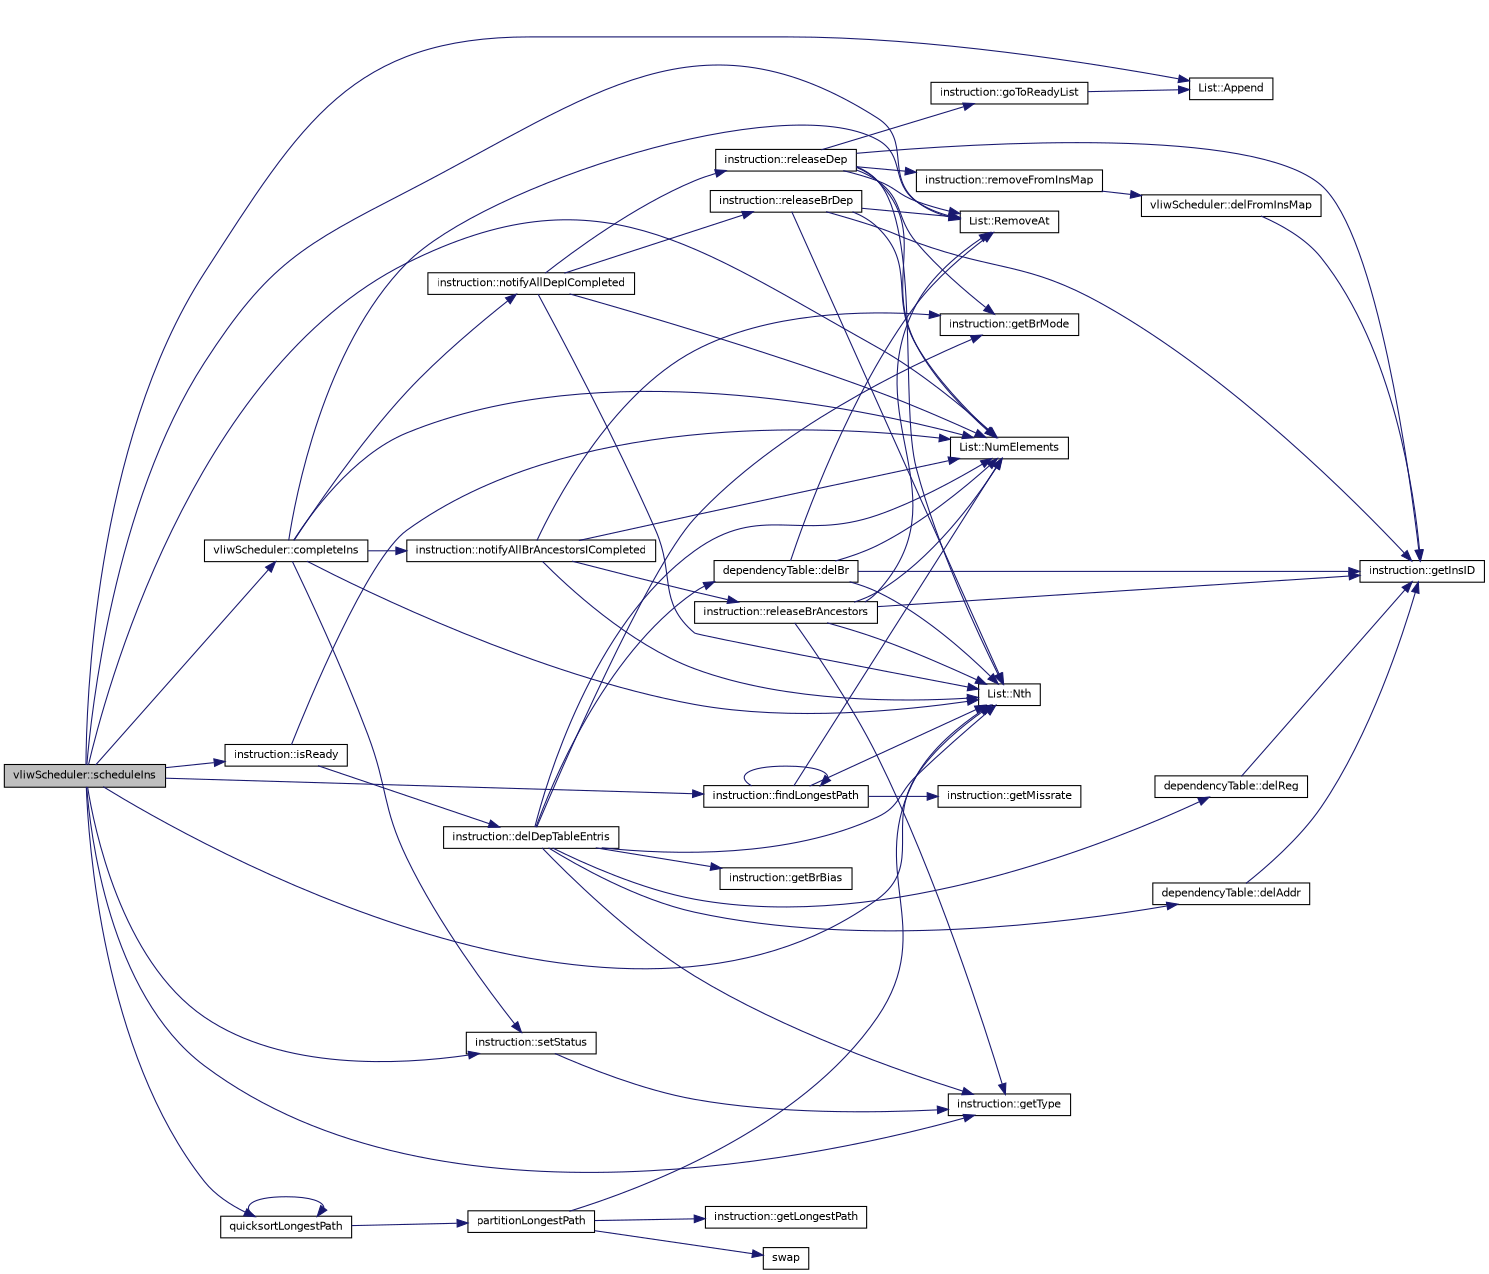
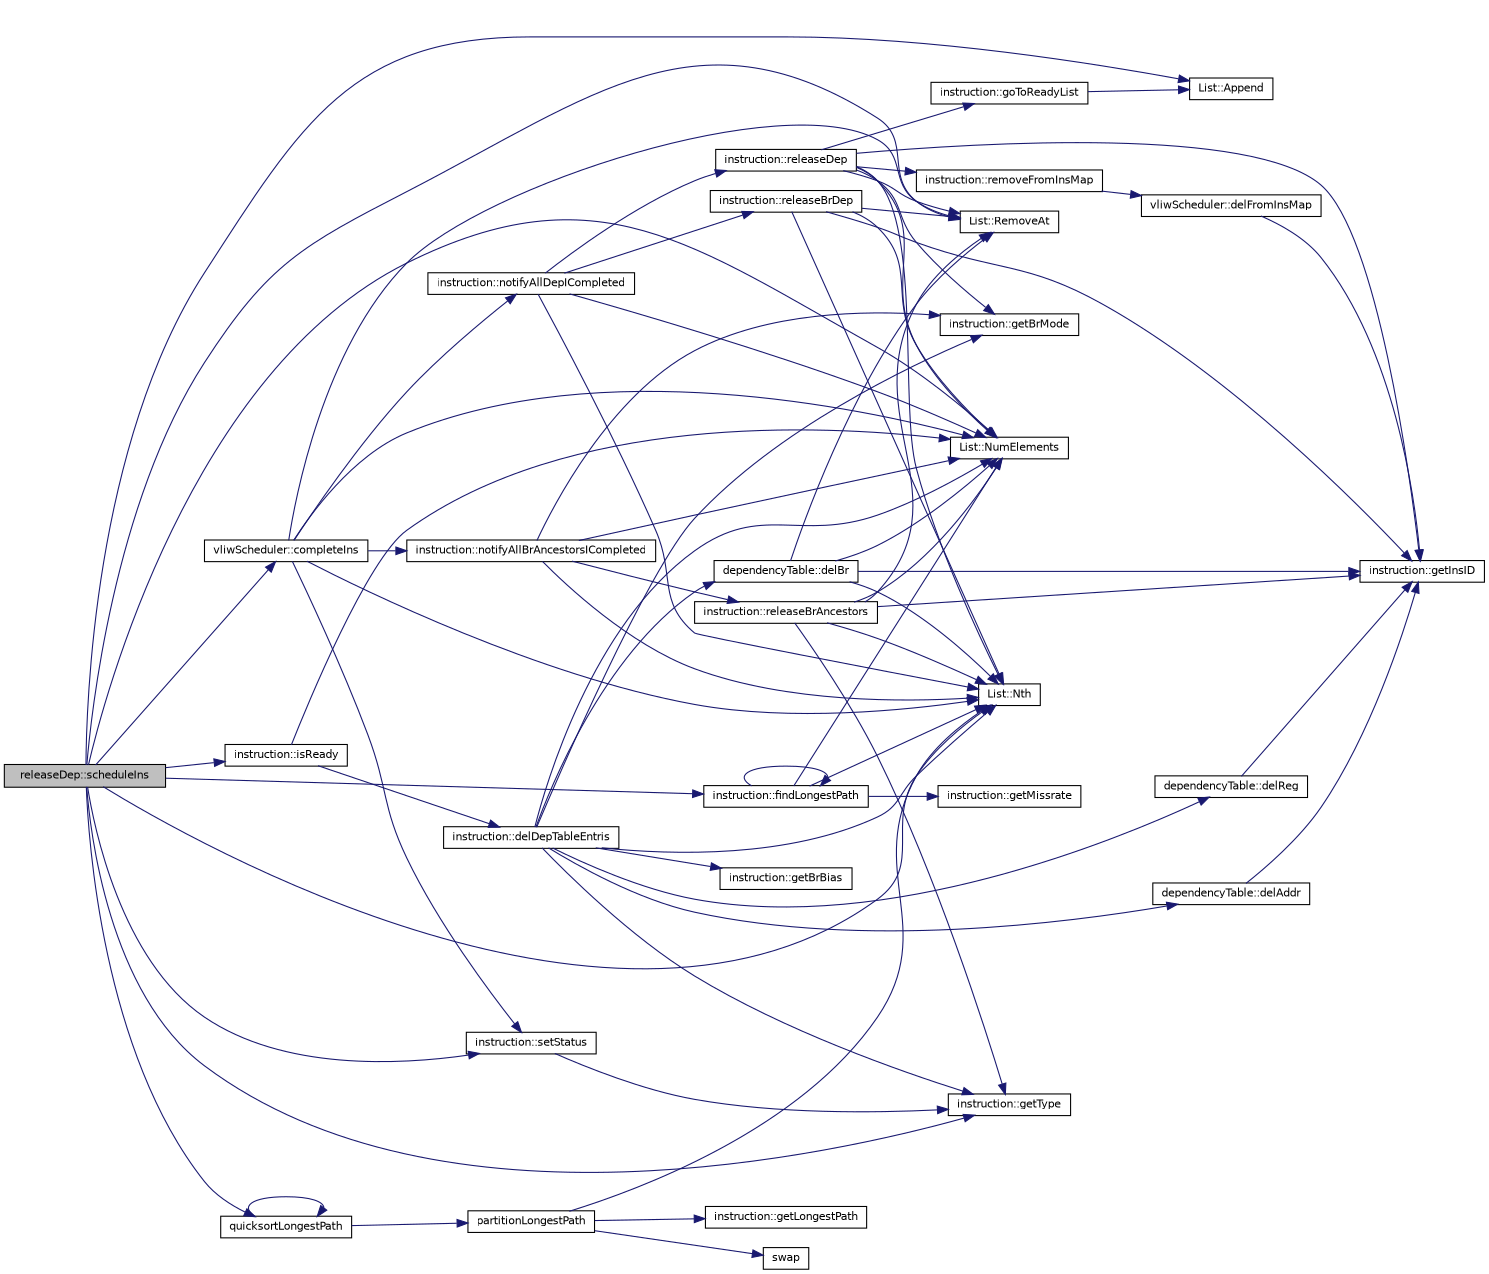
  digraph {
    rankdir=LR
    node [color=black fillcolor=white fontname=Helvetica fontsize=10 shape=record style=filled]
    edge [color=midnightblue fontname=Helvetica fontsize=10 labelfontname=Helvetica labelfontsize=10 style=solid]
-   n1 [fillcolor=grey75 fontcolor=black height=0.2 label="vliwScheduler::scheduleIns" width=0.4]
+   n1 [fillcolor=grey75 fontcolor=black height=0.2 label="releaseDep::scheduleIns" width=0.4]
    n2 [height=0.2 label="List::Append" width=0.4]
    n3 [height=0.2 label="vliwScheduler::completeIns" width=0.4]
    n4 [height=0.2 label="List::Nth" width=0.4]
    n5 [height=0.2 label="List::NumElements" width=0.4]
    n6 [height=0.2 label="List::RemoveAt" width=0.4]
    n7 [height=0.2 label="instruction::getType" width=0.4]
    n8 [height=0.2 label="instruction::setStatus" width=0.4]
    n9 [height=0.2 label="instruction::findLongestPath" width=0.4]
    n10 [height=0.2 label="instruction::isReady" width=0.4]
    n11 [height=0.2 label=quicksortLongestPath width=0.4]
    n12 [height=0.2 label="instruction::notifyAllBrAncestorsICompleted" width=0.4]
    n13 [height=0.2 label="instruction::notifyAllDepICompleted" width=0.4]
    n14 [height=0.2 label="instruction::getMissrate" width=0.4]
    n15 [height=0.2 label="instruction::delDepTableEntris" width=0.4]
    n16 [height=0.2 label=partitionLongestPath width=0.4]
    n17 [height=0.2 label="dependencyTable::delAddr" width=0.4]
    n18 [height=0.2 label="dependencyTable::delBr" width=0.4]
    n19 [height=0.2 label="dependencyTable::delReg" width=0.4]
    n20 [height=0.2 label="instruction::getBrBias" width=0.4]
    n21 [height=0.2 label="instruction::getBrMode" width=0.4]
    n22 [height=0.2 label="instruction::releaseBrAncestors" width=0.4]
    n23 [height=0.2 label="instruction::releaseBrDep" width=0.4]
    n24 [height=0.2 label="instruction::releaseDep" width=0.4]
    n25 [height=0.2 label="instruction::getInsID" width=0.4]
    n26 [height=0.2 label="instruction::goToReadyList" width=0.4]
    n27 [height=0.2 label="instruction::removeFromInsMap" width=0.4]
    n28 [height=0.2 label="vliwScheduler::delFromInsMap" width=0.4]
    n29 [height=0.2 label="instruction::getLongestPath" width=0.4]
    n30 [height=0.2 label=swap width=0.4]
    n1 -> n2
    n1 -> n3
    n1 -> n4
    n1 -> n5
    n1 -> n6
    n1 -> n7
    n1 -> n8
    n1 -> n9
    n1 -> n10
    n1 -> n11
    n3 -> n4
    n3 -> n5
    n3 -> n6
    n3 -> n8
    n3 -> n12
    n3 -> n13
    n8 -> n7
    n9 -> n4
    n9 -> n5
    n9 -> n9
    n9 -> n14
    n10 -> n5
    n10 -> n15
    n11 -> n11
    n11 -> n16
    n12 -> n4
    n12 -> n5
    n12 -> n21
    n12 -> n22
    n13 -> n4
    n13 -> n5
    n13 -> n23
    n13 -> n24
    n15 -> n4
    n15 -> n5
    n15 -> n7
    n15 -> n17
    n15 -> n18
    n15 -> n19
    n15 -> n20
    n15 -> n21
    n16 -> n4
    n16 -> n29
    n16 -> n30
    n17 -> n25
    n18 -> n4
    n18 -> n5
    n18 -> n6
    n18 -> n25
    n19 -> n25
    n22 -> n4
    n22 -> n5
    n22 -> n6
    n22 -> n7
    n22 -> n25
    n23 -> n4
    n23 -> n5
    n23 -> n6
    n23 -> n25
    n24 -> n4
    n24 -> n5
    n24 -> n6
    n24 -> n21
    n24 -> n25
    n24 -> n26
    n24 -> n27
    n26 -> n2
    n27 -> n28
    n28 -> n25
  }
